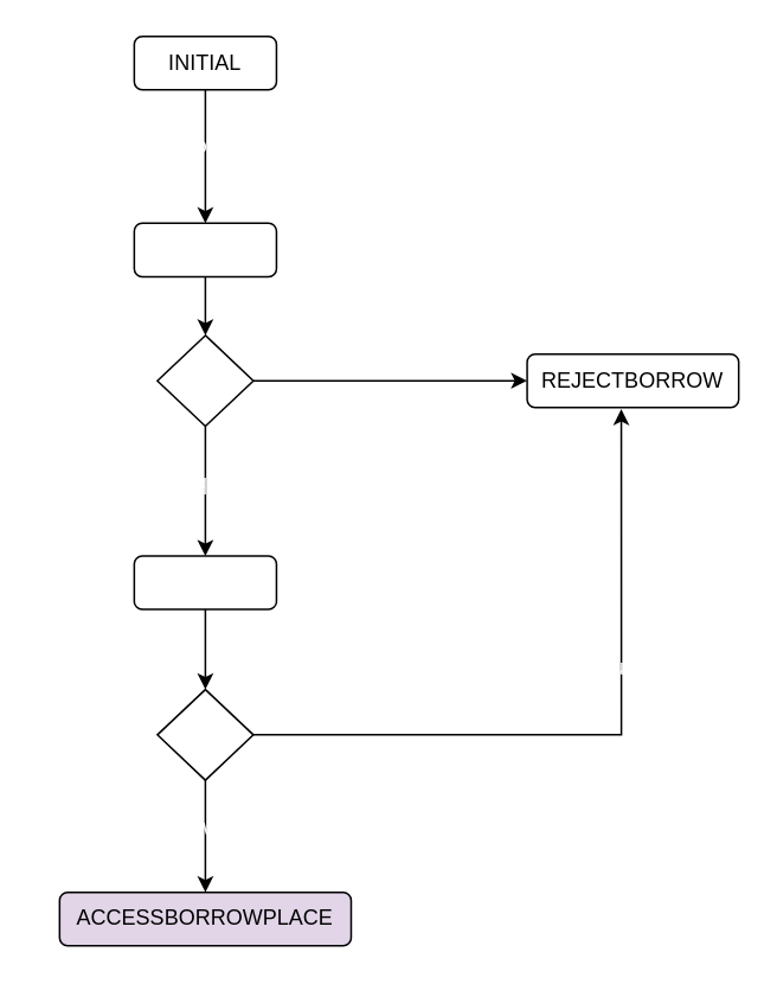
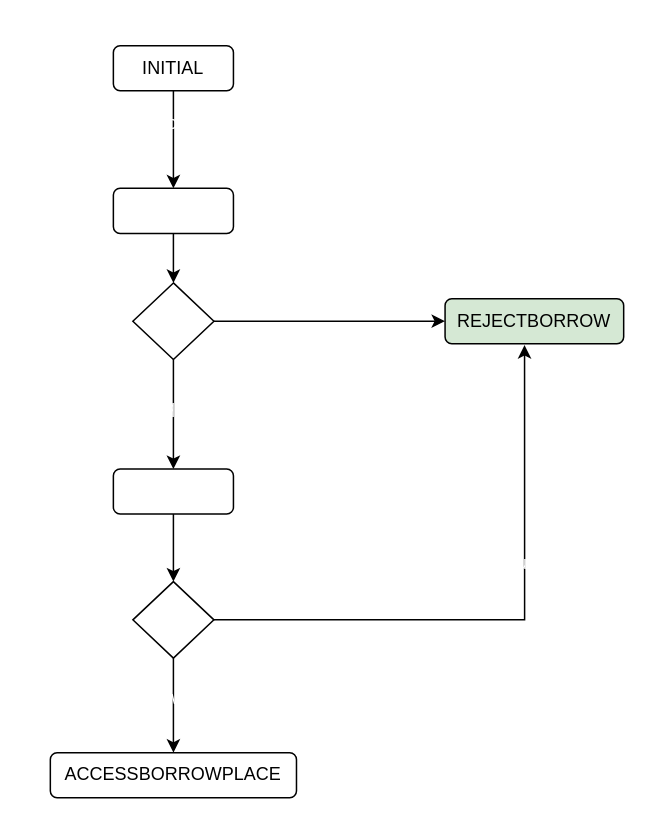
  <mxCell id="0" />
  <mxCell id="1" parent="0" />
  <mxCell id="2" style="edgeStyle=orthogonalEdgeStyle;rounded=0;orthogonalLoop=1;jettySize=auto;html=1;" parent="1" source="3" target="6" edge="1"><mxGeometry relative="1" as="geometry"><mxPoint x="115" y="39" as="sourcePoint" /></mxGeometry></mxCell>
- <mxCell id="3" value="INITIAL" style="rounded=1;whiteSpace=wrap;html=1;" parent="1" vertex="1"><mxGeometry x="75" y="20" width="80" height="30" as="geometry" /></mxCell>
- <mxCell id="4" value="system shows request" style="text;html=1;strokeColor=none;fillColor=none;align=center;verticalAlign=middle;whiteSpace=wrap;rounded=0;fontColor=#FFFFFF;" parent="1" vertex="1"><mxGeometry x="20" y="72" width="190" height="20" as="geometry" /></mxCell>
+ <mxCell id="3" value="INITIAL" style="rounded=1;whiteSpace=wrap;html=1;" parent="1" vertex="1"><mxGeometry x="75" y="30" width="80" height="30" as="geometry" /></mxCell>
+ <mxCell id="4" value="system shows borrow" style="text;html=1;strokeColor=none;fillColor=none;align=center;verticalAlign=middle;whiteSpace=wrap;rounded=0;fontColor=#FFFFFF;" parent="1" vertex="1"><mxGeometry x="20" y="72" width="190" height="20" as="geometry" /></mxCell>
  <mxCell id="5" style="edgeStyle=orthogonalEdgeStyle;rounded=0;orthogonalLoop=1;jettySize=auto;html=1;exitX=0.5;exitY=1;exitDx=0;exitDy=0;entryX=0.5;entryY=0;entryDx=0;entryDy=0;" parent="1" source="6" target="9" edge="1"><mxGeometry relative="1" as="geometry" /></mxCell>
  <mxCell id="6" value="" style="rounded=1;whiteSpace=wrap;html=1;" parent="1" vertex="1"><mxGeometry x="75" y="125" width="80" height="30" as="geometry" /></mxCell>
  <mxCell id="7" style="edgeStyle=orthogonalEdgeStyle;rounded=0;orthogonalLoop=1;jettySize=auto;html=1;exitX=1;exitY=0.5;exitDx=0;exitDy=0;entryX=0;entryY=0.5;entryDx=0;entryDy=0;" parent="1" source="9" target="10" edge="1"><mxGeometry relative="1" as="geometry" /></mxCell>
  <mxCell id="8" style="edgeStyle=orthogonalEdgeStyle;rounded=0;orthogonalLoop=1;jettySize=auto;html=1;exitX=0.5;exitY=1;exitDx=0;exitDy=0;entryX=0.5;entryY=0;entryDx=0;entryDy=0;" parent="1" source="9" target="13" edge="1"><mxGeometry relative="1" as="geometry" /></mxCell>
  <mxCell id="9" value="" style="rhombus;whiteSpace=wrap;html=1;" parent="1" vertex="1"><mxGeometry x="88" y="188" width="54" height="51" as="geometry" /></mxCell>
- <mxCell id="10" value="REJECTBORROW" style="rounded=1;whiteSpace=wrap;html=1;" parent="1" vertex="1"><mxGeometry x="296" y="198.5" width="119" height="30" as="geometry" /></mxCell>
+ <mxCell id="10" value="REJECTBORROW" style="rounded=1;whiteSpace=wrap;html=1;fillColor=#d5e8d4;" parent="1" vertex="1"><mxGeometry x="296" y="198.5" width="119" height="30" as="geometry" /></mxCell>
  <mxCell id="11" value="user request borrow" style="text;html=1;strokeColor=none;fillColor=none;align=center;verticalAlign=middle;whiteSpace=wrap;rounded=0;fontColor=#FFFFFF;" parent="1" vertex="1"><mxGeometry x="121" y="178.5" width="190" height="20" as="geometry" /></mxCell>
  <mxCell id="12" style="edgeStyle=orthogonalEdgeStyle;rounded=0;orthogonalLoop=1;jettySize=auto;html=1;" parent="1" source="13" target="17" edge="1"><mxGeometry relative="1" as="geometry" /></mxCell>
  <mxCell id="13" value="" style="rounded=1;whiteSpace=wrap;html=1;" parent="1" vertex="1"><mxGeometry x="75" y="312" width="80" height="30" as="geometry" /></mxCell>
  <mxCell id="14" value="system request&amp;nbsp;continue" style="text;html=1;strokeColor=none;fillColor=none;align=center;verticalAlign=middle;whiteSpace=wrap;rounded=0;fontColor=#FFFFFF;" parent="1" vertex="1"><mxGeometry x="28" y="261" width="190" height="20" as="geometry" /></mxCell>
  <mxCell id="15" style="edgeStyle=orthogonalEdgeStyle;rounded=0;orthogonalLoop=1;jettySize=auto;html=1;exitX=1;exitY=0.5;exitDx=0;exitDy=0;entryX=0.445;entryY=1.03;entryDx=0;entryDy=0;entryPerimeter=0;" parent="1" source="17" target="10" edge="1"><mxGeometry relative="1" as="geometry" /></mxCell>
  <mxCell id="16" style="edgeStyle=orthogonalEdgeStyle;rounded=0;orthogonalLoop=1;jettySize=auto;html=1;exitX=0.5;exitY=1;exitDx=0;exitDy=0;entryX=0.5;entryY=0;entryDx=0;entryDy=0;" parent="1" source="17" target="20" edge="1"><mxGeometry relative="1" as="geometry"><mxPoint x="115" y="513" as="targetPoint" /></mxGeometry></mxCell>
  <mxCell id="17" value="" style="rhombus;whiteSpace=wrap;html=1;" parent="1" vertex="1"><mxGeometry x="88" y="387" width="54" height="51" as="geometry" /></mxCell>
  <mxCell id="18" value="user does not want to continue" style="text;html=1;strokeColor=none;fillColor=none;align=center;verticalAlign=middle;whiteSpace=wrap;rounded=0;fontColor=#FFFFFF;" parent="1" vertex="1"><mxGeometry x="181" y="365" width="190" height="20" as="geometry" /></mxCell>
  <mxCell id="19" value="reject shows message&amp;nbsp;" style="text;html=1;strokeColor=none;fillColor=none;align=center;verticalAlign=middle;whiteSpace=wrap;rounded=0;fontColor=#FFFFFF;" parent="1" vertex="1"><mxGeometry x="28" y="455" width="190" height="20" as="geometry" /></mxCell>
- <mxCell id="20" value="ACCESSBORROWPLACE" style="rounded=1;whiteSpace=wrap;html=1;fillColor=#e1d5e7;" parent="1" vertex="1"><mxGeometry x="33" y="501" width="164" height="30" as="geometry" /></mxCell>
+ <mxCell id="20" value="ACCESSBORROWPLACE" style="rounded=1;whiteSpace=wrap;html=1;" parent="1" vertex="1"><mxGeometry x="33" y="501" width="164" height="30" as="geometry" /></mxCell>
